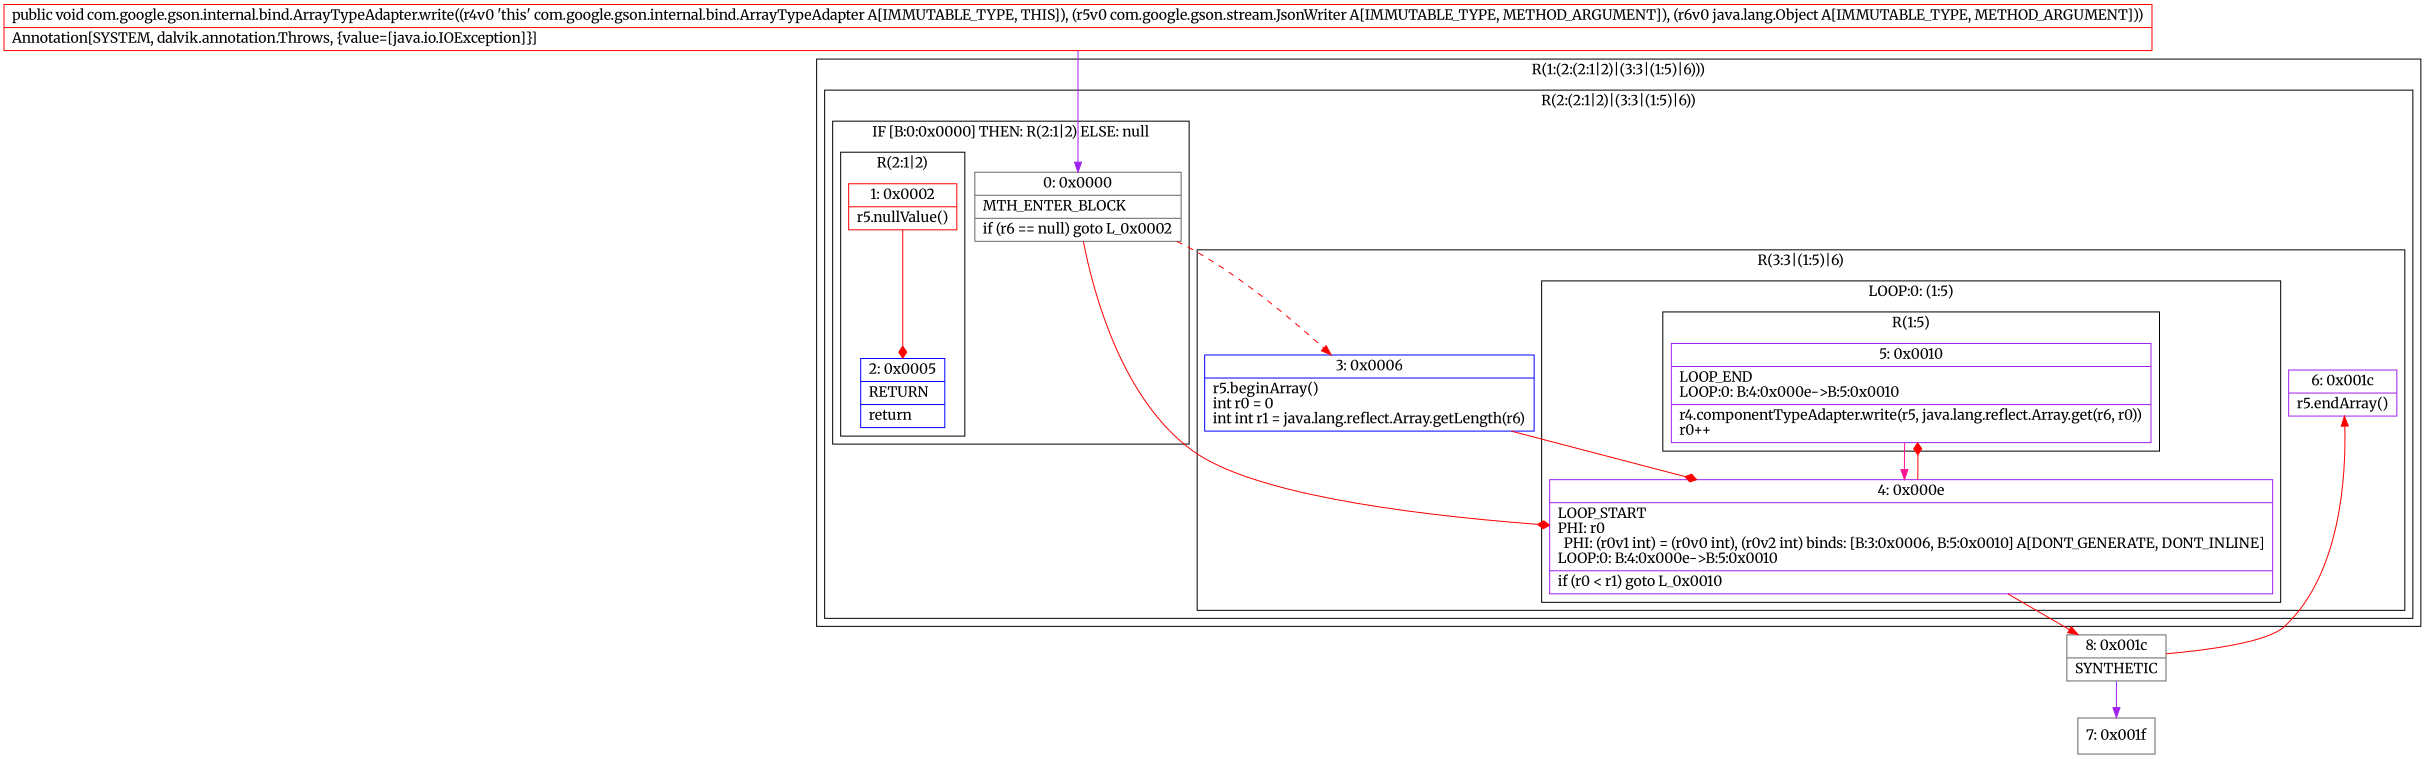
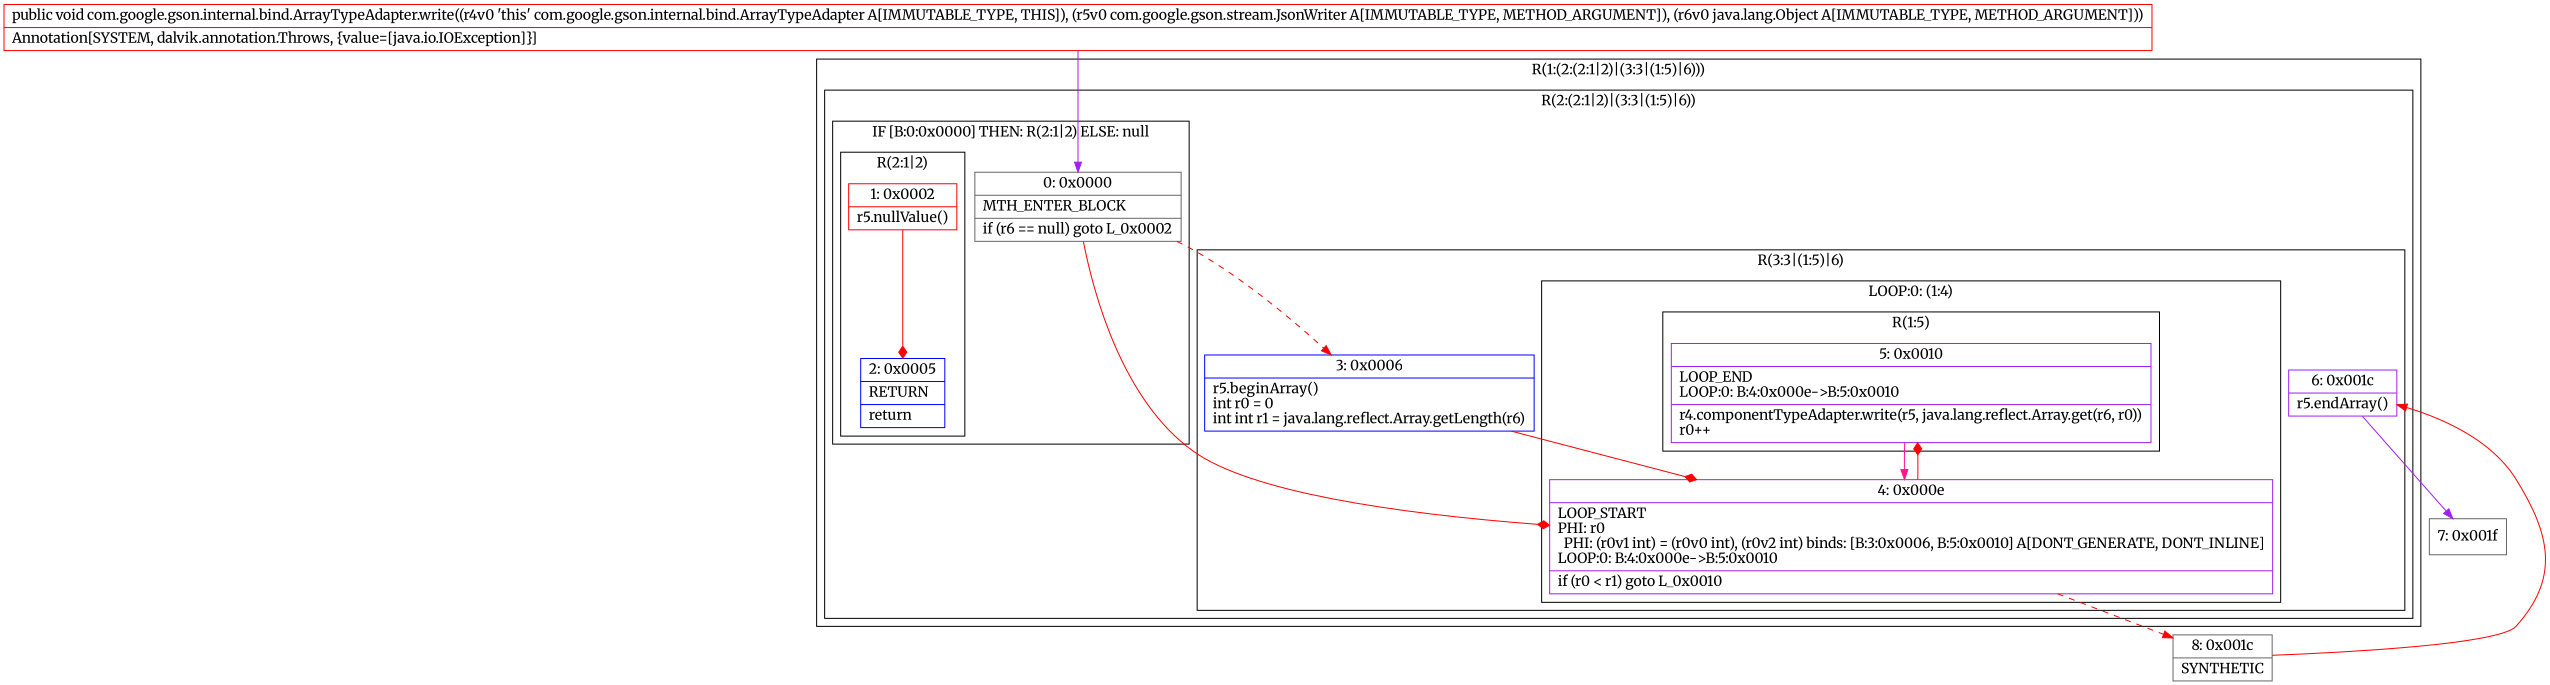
  digraph {
    fontname=Merriweather
    node [color=gray40 fontname=Merriweather shape=record]
    edge [arrowhead=normal color=red fontname=Merriweather]
    n1 [color=red label="{1\:\ 0x0002|r5.nullValue()\l}"]
    n2 [color=blue label="{2\:\ 0x0005|RETURN\l|return\l}"]
    n3 [label="{0\:\ 0x0000|MTH_ENTER_BLOCK\l|if (r6 == null) goto L_0x0002\l}"]
    n4 [color=purple label="{5\:\ 0x0010|LOOP_END\lLOOP:0: B:4:0x000e\-\>B:5:0x0010\l|r4.componentTypeAdapter.write(r5, java.lang.reflect.Array.get(r6, r0))\lr0++\l}"]
    n5 [color=purple label="{4\:\ 0x000e|LOOP_START\lPHI: r0 \l  PHI: (r0v1 int) = (r0v0 int), (r0v2 int) binds: [B:3:0x0006, B:5:0x0010] A[DONT_GENERATE, DONT_INLINE]\lLOOP:0: B:4:0x000e\-\>B:5:0x0010\l|if (r0 \< r1) goto L_0x0010\l}"]
    n6 [color=blue label="{3\:\ 0x0006|r5.beginArray()\lint r0 = 0\lint int r1 = java.lang.reflect.Array.getLength(r6)\l}"]
    n7 [color=purple label="{6\:\ 0x001c|r5.endArray()\l}"]
    n8 [label="{8\:\ 0x001c|SYNTHETIC\l}"]
    n9 [label="{7\:\ 0x001f}"]
    n10 [color=red label="{public void com.google.gson.internal.bind.ArrayTypeAdapter.write((r4v0 'this' com.google.gson.internal.bind.ArrayTypeAdapter A[IMMUTABLE_TYPE, THIS]), (r5v0 com.google.gson.stream.JsonWriter A[IMMUTABLE_TYPE, METHOD_ARGUMENT]), (r6v0 java.lang.Object A[IMMUTABLE_TYPE, METHOD_ARGUMENT]))  | Annotation[SYSTEM, dalvik.annotation.Throws, \{value=[java.io.IOException]\}]\l}"]
    subgraph cluster_1 {
      label="R(1:(2:(2:1|2)|(3:3|(1:5)|6)))"
      subgraph cluster_2 {
        label="R(2:(2:1|2)|(3:3|(1:5)|6))"
        subgraph cluster_3 {
          label="IF [B:0:0x0000] THEN: R(2:1|2) ELSE: null"
          n3
          subgraph cluster_4 {
            label="R(2:1|2)"
            n1
            n2
          }
        }
        subgraph cluster_5 {
          label="R(3:3|(1:5)|6)"
          n6
          n7
          subgraph cluster_6 {
-           label="LOOP:0: (1:5)"
+           label="LOOP:0: (1:4)"
            n5
            subgraph cluster_7 {
              label="R(1:5)"
              n4
            }
          }
        }
      }
    }
    n1 -> n2 [arrowhead=diamond]
    n3 -> n5 [arrowhead=diamond]
    n3 -> n6 [style=dashed]
    n4 -> n5 [color=deeppink]
    n5 -> n4 [arrowhead=diamond]
-   n5 -> n8 [style=solid]
+   n5 -> n8 [style=dashed]
    n6 -> n5 [arrowhead=diamond]
-   n8 -> n9 [color=purple]
+   n7 -> n9 [color=purple]
    n8 -> n7
    n10 -> n3 [color=purple]
  }
